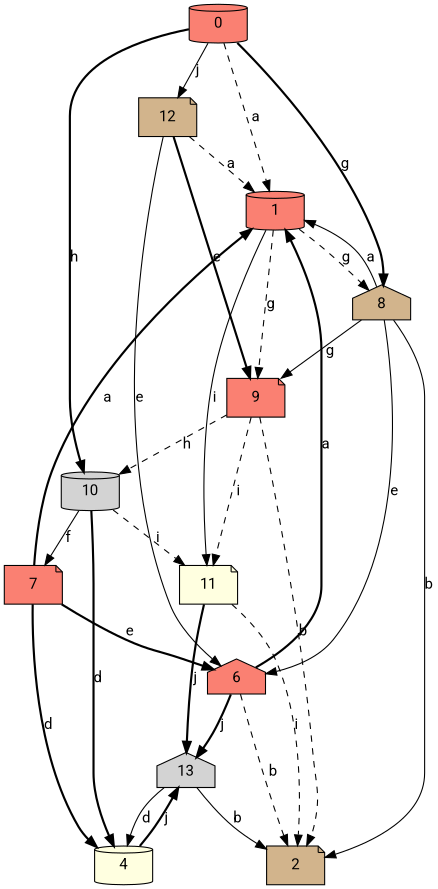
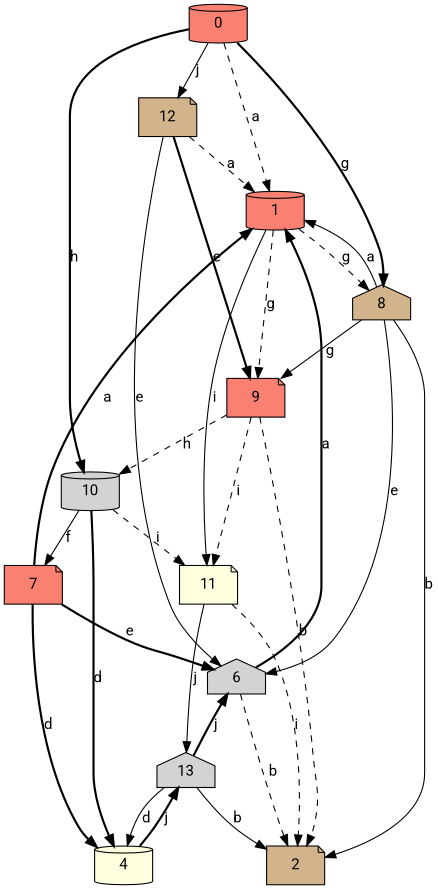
  strict digraph {
    fontname=Roboto
    node [fillcolor=salmon fontname=Roboto shape=note style=filled]
    edge [fontname=Roboto style=solid]
    0 [shape=cylinder]
    1 [shape=cylinder]
    8 [fillcolor=tan shape=house]
    10 [fillcolor=lightgrey shape=cylinder]
    12 [fillcolor=tan]
    9
    11 [fillcolor=lightyellow]
    2 [fillcolor=tan]
-   6 [shape=house]
+   6 [fillcolor=lightgrey shape=house]
    4 [fillcolor=lightyellow shape=cylinder]
    7
    13 [fillcolor=lightgrey shape=house]
    0 -> 1 [label=a style=dashed]
    0 -> 8 [label=g style=bold]
    0 -> 10 [label=h style=bold]
    0 -> 12 [label=j]
    1 -> 8 [label=g style=dashed]
    1 -> 9 [label=g style=dashed]
    1 -> 11 [label=i]
    8 -> 1 [label=a]
    8 -> 9 [label=g]
    8 -> 2 [label=b]
    8 -> 6 [label=e]
    10 -> 11 [label=i style=dashed]
    10 -> 4 [label=d style=bold]
    10 -> 7 [label=f]
    12 -> 1 [label=a style=dashed]
    12 -> 9 [label=e style=bold]
    12 -> 6 [label=e]
    9 -> 10 [label=h style=dashed]
    9 -> 11 [label=i style=dashed]
    9 -> 2 [label=b style=dashed]
    11 -> 2 [label=i style=dashed]
-   11 -> 13 [label=j style=bold]
+   11 -> 13 [label=j]
    6 -> 1 [label=a style=bold]
    6 -> 2 [label=b style=dashed]
-   6 -> 13 [label=j style=bold]
+   13 -> 6 [label=j style=bold]
    4 -> 13 [label=j style=bold]
    7 -> 1 [label=a style=bold]
    7 -> 6 [label=e style=bold]
    7 -> 4 [label=d style=bold]
    13 -> 2 [label=b]
    13 -> 4 [label=d]
  }
